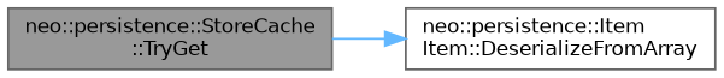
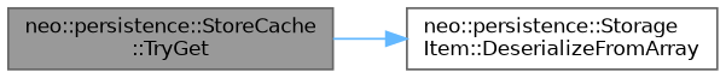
  digraph {
    rankdir=LR
    node [fontname=Helvetica fontsize=10 shape=box style=filled]
    n1 [color=gray40 fillcolor=grey60 fontcolor=black height=0.2 label="neo::persistence::StoreCache\l::TryGet" width=0.4]
-   n2 [color=grey40 fillcolor=white height=0.2 label="neo::persistence::Item\lItem::DeserializeFromArray" width=0.4]
+   n2 [color=grey40 fillcolor=white height=0.2 label="neo::persistence::Storage\lItem::DeserializeFromArray" width=0.4]
    n1 -> n2 [color=steelblue1 fontname=Helvetica fontsize=10 labelfontname=Helvetica labelfontsize=10 style=solid]
  }
